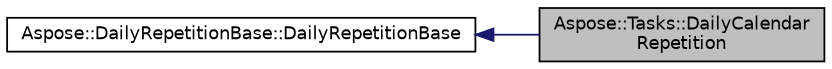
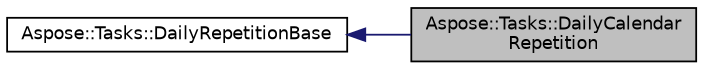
  digraph {
    rankdir=LR
    node [color=black fontname=Helvetica fontsize=10 shape=record style=filled]
    n1 [fillcolor=grey75 fontcolor=black height=0.2 label="Aspose::Tasks::DailyCalendar\lRepetition" width=0.4]
-   n2 [fillcolor=white height=0.2 label="Aspose::DailyRepetitionBase::DailyRepetitionBase" width=0.4]
+   n2 [fillcolor=white height=0.2 label="Aspose::Tasks::DailyRepetitionBase" width=0.4]
    n2 -> n1 [color=midnightblue dir=back fontname=Helvetica fontsize=10 labelfontname=Helvetica labelfontsize=10 style=solid]
  }
